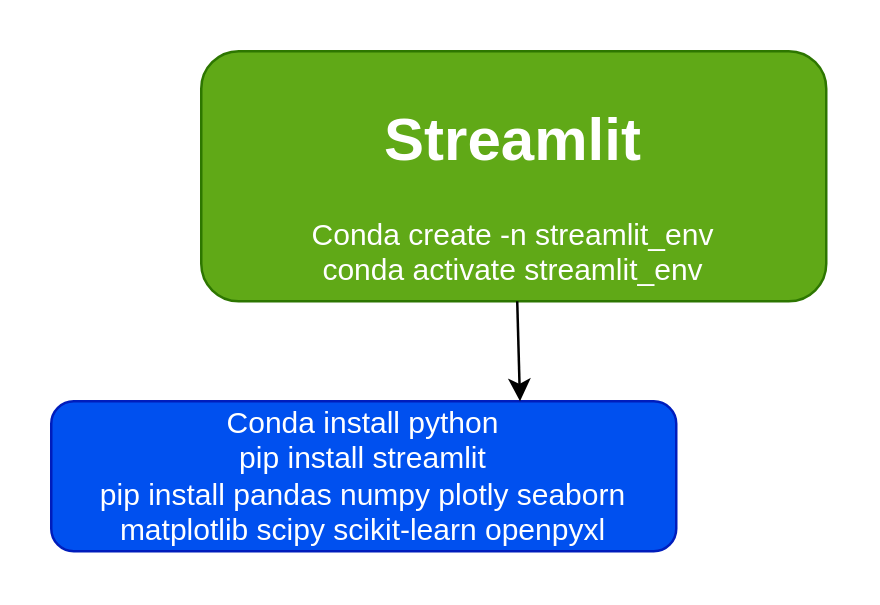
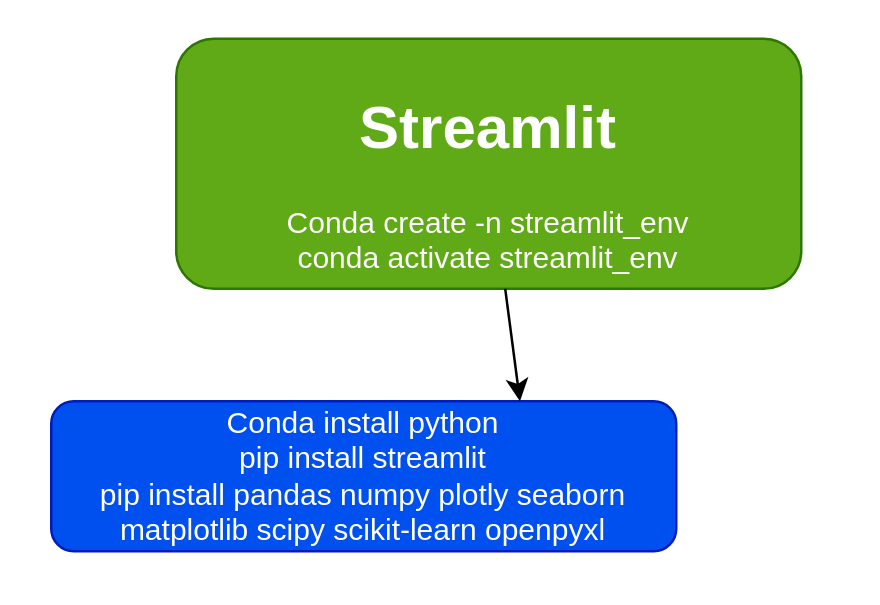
  <mxCell id="0" />
  <mxCell id="1" parent="0" />
- <mxCell id="2" value="&lt;h1&gt;Streamlit&lt;/h1&gt;Conda create -n streamlit_env&lt;br&gt;conda activate streamlit_env" style="rounded=1;whiteSpace=wrap;html=1;fillColor=#60a917;fontColor=#ffffff;strokeColor=#2D7600;" vertex="1" parent="1"><mxGeometry x="80" y="20" width="250" height="100" as="geometry" /></mxCell>
+ <mxCell id="2" value="&lt;h1&gt;Streamlit&lt;/h1&gt;Conda create -n streamlit_env&lt;br&gt;conda activate streamlit_env" style="rounded=1;whiteSpace=wrap;html=1;fillColor=#60a917;fontColor=#ffffff;strokeColor=#2D7600;" vertex="1" parent="1"><mxGeometry x="70" y="15" width="250" height="100" as="geometry" /></mxCell>
  <mxCell id="3" value="Conda install python&lt;br&gt;pip install streamlit&lt;br&gt;pip install pandas numpy plotly seaborn matplotlib scipy scikit-learn openpyxl" style="rounded=1;whiteSpace=wrap;html=1;fillColor=#0050ef;fontColor=#ffffff;strokeColor=#001DBC;" vertex="1" parent="1"><mxGeometry x="20" y="160" width="250" height="60" as="geometry" /></mxCell>
  <mxCell id="4" value="" style="endArrow=classic;html=1;entryX=0.75;entryY=0;entryDx=0;entryDy=0;" edge="1" parent="1" source="2" target="3"><mxGeometry width="50" height="50" relative="1" as="geometry"><mxPoint x="150" y="150" as="sourcePoint" /><mxPoint x="200" y="100" as="targetPoint" /></mxGeometry></mxCell>
